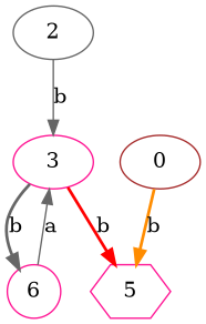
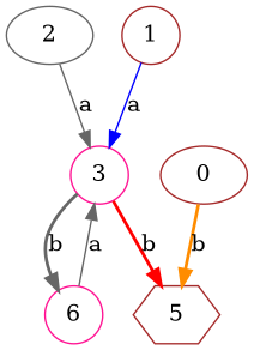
  strict digraph {
    node [color=brown shape=ellipse]
    edge [color=gray40 style=solid]
    2 [color=gray40]
-   3 [color=deeppink]
-   5 [color=deeppink shape=hexagon]
+   3 [color=deeppink shape=circle]
+   5 [shape=hexagon]
    6 [color=deeppink shape=circle]
    0
-   2 -> 3 [label=b]
+   1 [shape=circle]
+   2 -> 3 [label=a]
    3 -> 5 [color=red label=b style=bold]
    3 -> 6 [label=b style=bold]
    6 -> 3 [label=a]
    0 -> 5 [color=darkorange label=b style=bold]
+   1 -> 3 [color=blue label=a]
  }
